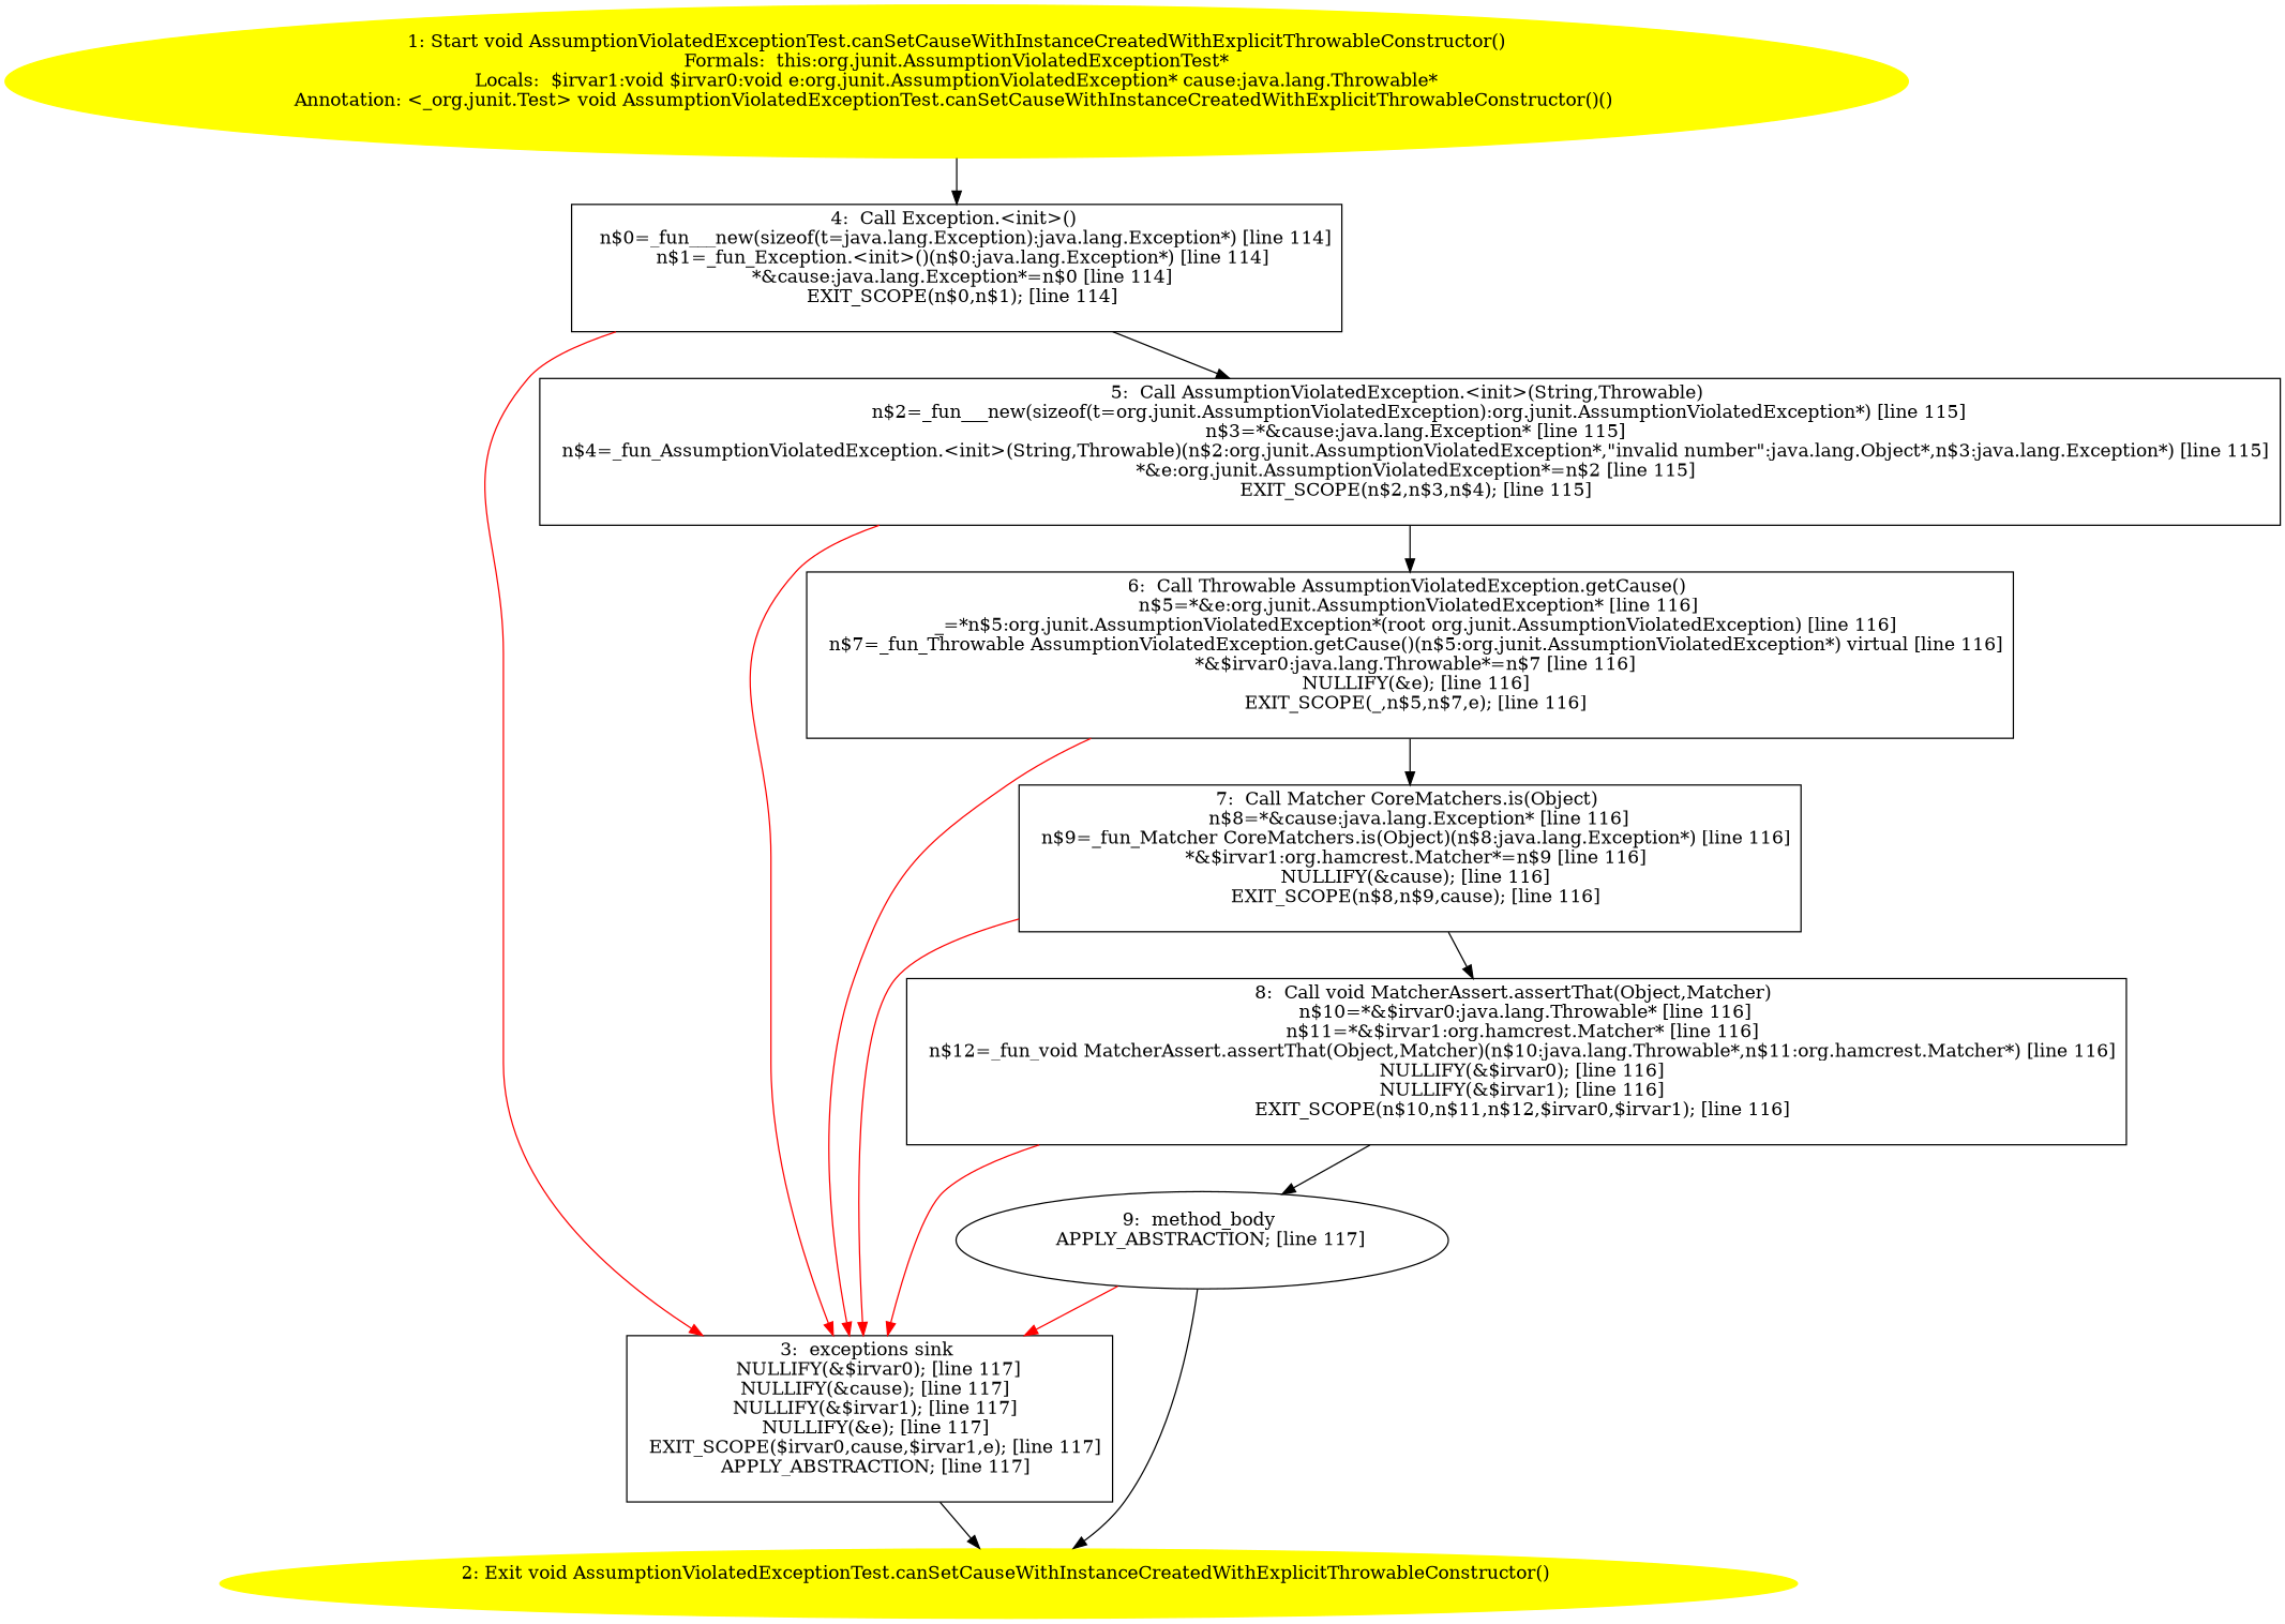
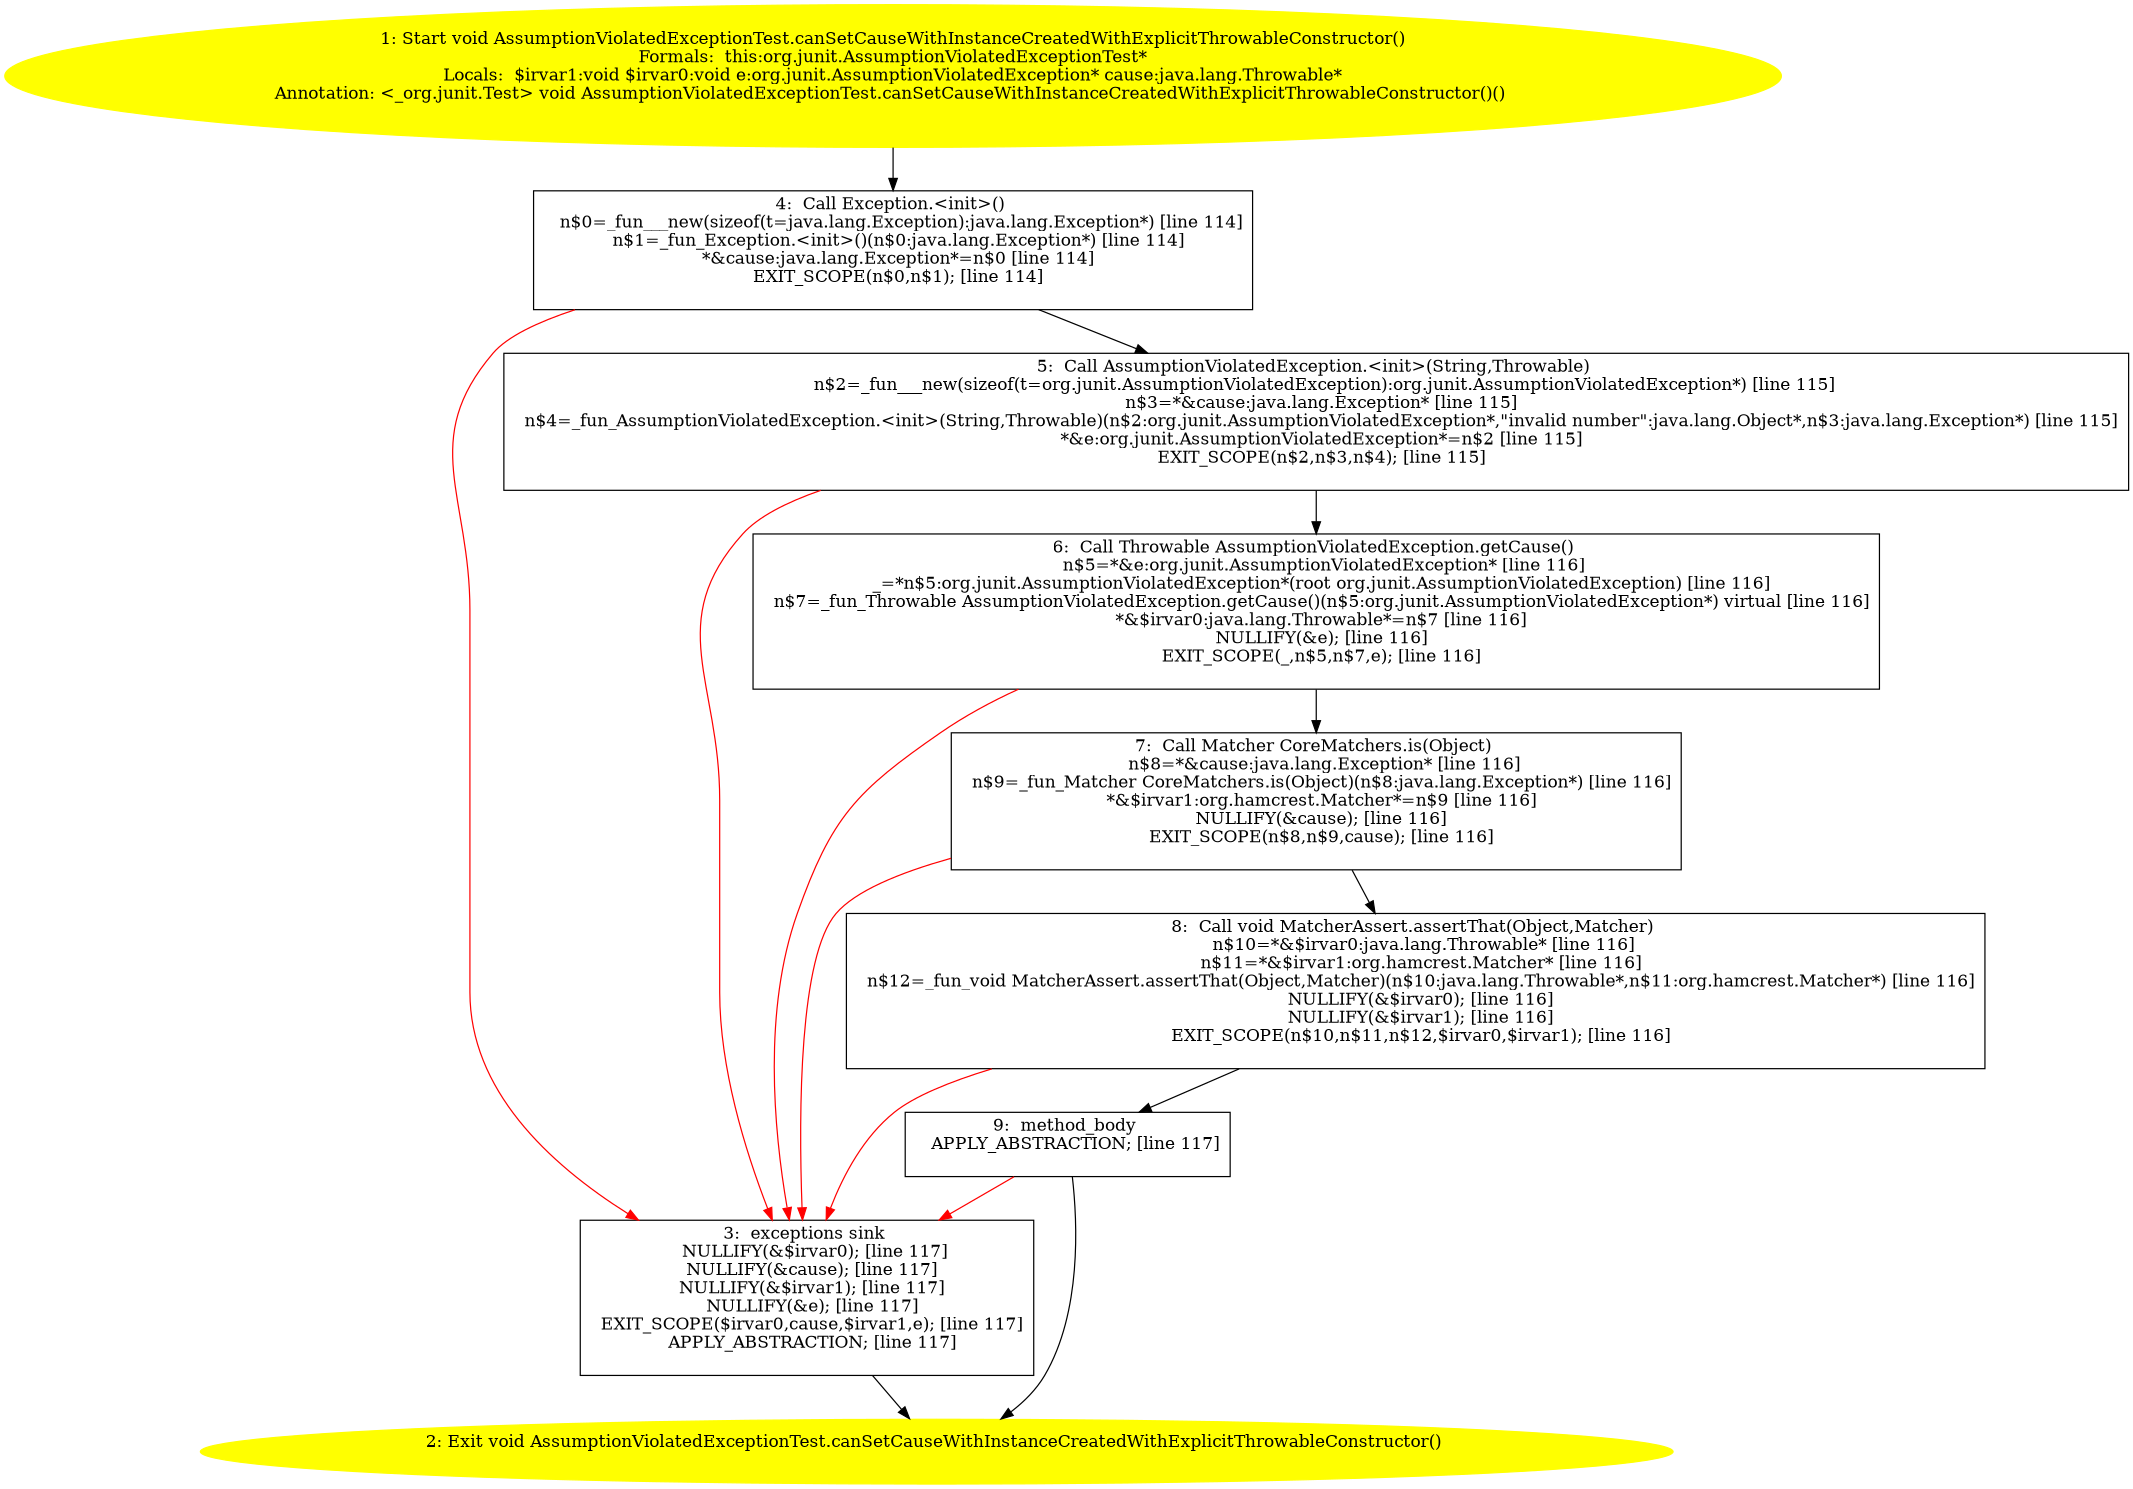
  digraph {
    node [shape=box]
    n1 [color=yellow label="1: Start void AssumptionViolatedExceptionTest.canSetCauseWithInstanceCreatedWithExplicitThrowableConstructor()\nFormals:  this:org.junit.AssumptionViolatedExceptionTest*\nLocals:  $irvar1:void $irvar0:void e:org.junit.AssumptionViolatedException* cause:java.lang.Throwable*\nAnnotation: <_org.junit.Test> void AssumptionViolatedExceptionTest.canSetCauseWithInstanceCreatedWithExplicitThrowableConstructor()() \n  " style=filled shape=""]
    n2 [label="4:  Call Exception.<init>() \n   n$0=_fun___new(sizeof(t=java.lang.Exception):java.lang.Exception*) [line 114]\n  n$1=_fun_Exception.<init>()(n$0:java.lang.Exception*) [line 114]\n  *&cause:java.lang.Exception*=n$0 [line 114]\n  EXIT_SCOPE(n$0,n$1); [line 114]\n "]
    n3 [label="3:  exceptions sink \n   NULLIFY(&$irvar0); [line 117]\n  NULLIFY(&cause); [line 117]\n  NULLIFY(&$irvar1); [line 117]\n  NULLIFY(&e); [line 117]\n  EXIT_SCOPE($irvar0,cause,$irvar1,e); [line 117]\n  APPLY_ABSTRACTION; [line 117]\n "]
    n4 [label="5:  Call AssumptionViolatedException.<init>(String,Throwable) \n   n$2=_fun___new(sizeof(t=org.junit.AssumptionViolatedException):org.junit.AssumptionViolatedException*) [line 115]\n  n$3=*&cause:java.lang.Exception* [line 115]\n  n$4=_fun_AssumptionViolatedException.<init>(String,Throwable)(n$2:org.junit.AssumptionViolatedException*,\"invalid number\":java.lang.Object*,n$3:java.lang.Exception*) [line 115]\n  *&e:org.junit.AssumptionViolatedException*=n$2 [line 115]\n  EXIT_SCOPE(n$2,n$3,n$4); [line 115]\n "]
    n5 [color=yellow label="2: Exit void AssumptionViolatedExceptionTest.canSetCauseWithInstanceCreatedWithExplicitThrowableConstructor() \n  " style=filled shape=""]
    n6 [label="6:  Call Throwable AssumptionViolatedException.getCause() \n   n$5=*&e:org.junit.AssumptionViolatedException* [line 116]\n  _=*n$5:org.junit.AssumptionViolatedException*(root org.junit.AssumptionViolatedException) [line 116]\n  n$7=_fun_Throwable AssumptionViolatedException.getCause()(n$5:org.junit.AssumptionViolatedException*) virtual [line 116]\n  *&$irvar0:java.lang.Throwable*=n$7 [line 116]\n  NULLIFY(&e); [line 116]\n  EXIT_SCOPE(_,n$5,n$7,e); [line 116]\n "]
    n7 [label="7:  Call Matcher CoreMatchers.is(Object) \n   n$8=*&cause:java.lang.Exception* [line 116]\n  n$9=_fun_Matcher CoreMatchers.is(Object)(n$8:java.lang.Exception*) [line 116]\n  *&$irvar1:org.hamcrest.Matcher*=n$9 [line 116]\n  NULLIFY(&cause); [line 116]\n  EXIT_SCOPE(n$8,n$9,cause); [line 116]\n "]
    n8 [label="8:  Call void MatcherAssert.assertThat(Object,Matcher) \n   n$10=*&$irvar0:java.lang.Throwable* [line 116]\n  n$11=*&$irvar1:org.hamcrest.Matcher* [line 116]\n  n$12=_fun_void MatcherAssert.assertThat(Object,Matcher)(n$10:java.lang.Throwable*,n$11:org.hamcrest.Matcher*) [line 116]\n  NULLIFY(&$irvar0); [line 116]\n  NULLIFY(&$irvar1); [line 116]\n  EXIT_SCOPE(n$10,n$11,n$12,$irvar0,$irvar1); [line 116]\n "]
-   n9 [label="9:  method_body \n   APPLY_ABSTRACTION; [line 117]\n " shape=ellipse]
+   n9 [label="9:  method_body \n   APPLY_ABSTRACTION; [line 117]\n "]
    n1 -> n2
    n2 -> n3 [color=red]
    n2 -> n4
    n3 -> n5
    n4 -> n3 [color=red]
    n4 -> n6
    n6 -> n3 [color=red]
    n6 -> n7
    n7 -> n3 [color=red]
    n7 -> n8
    n8 -> n3 [color=red]
    n8 -> n9
    n9 -> n3 [color=red]
    n9 -> n5
  }
